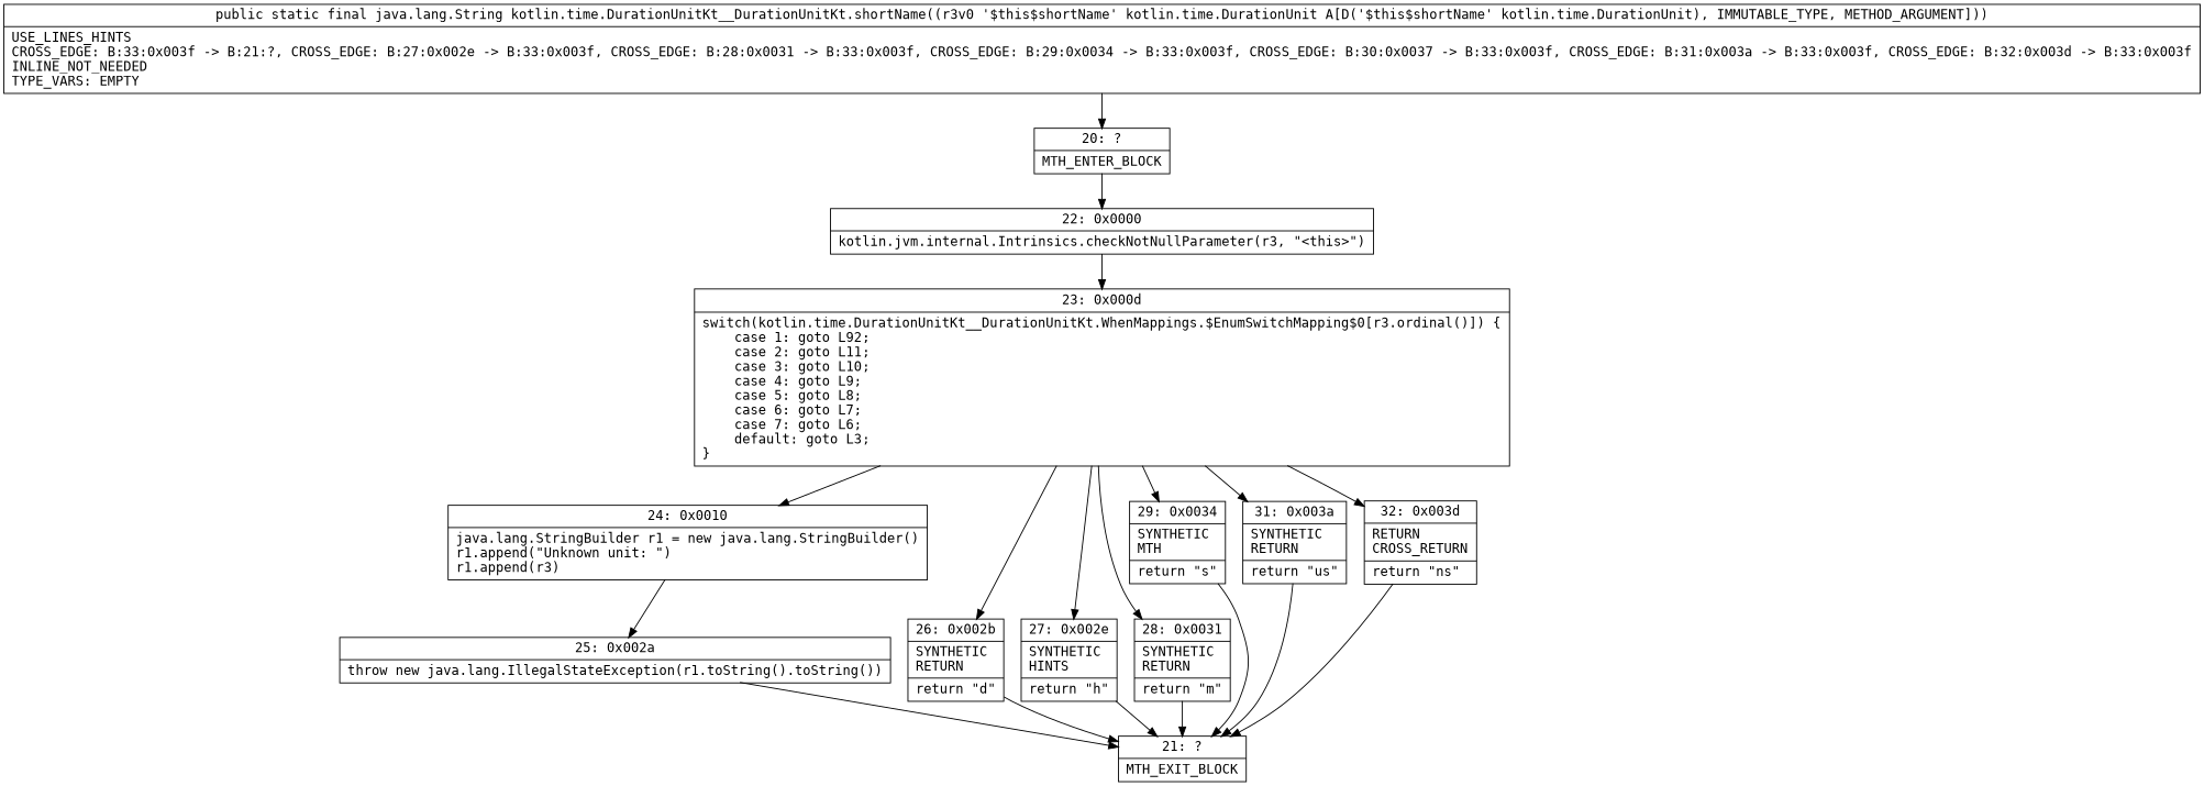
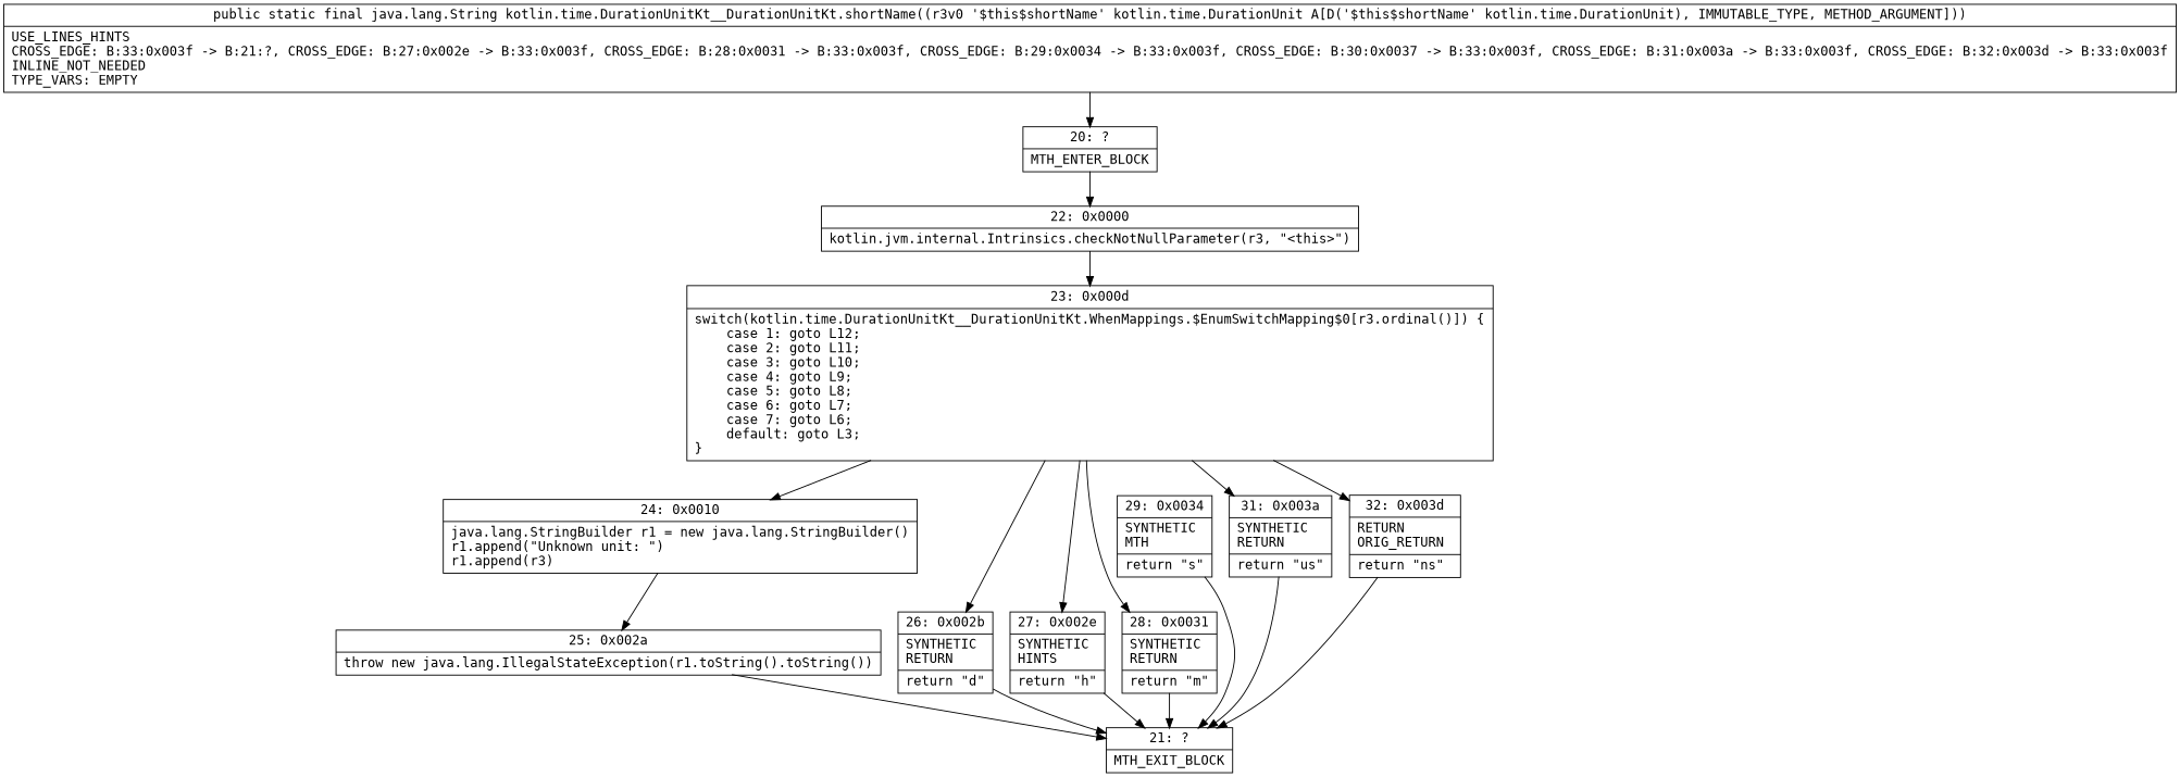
  digraph {
    fontname="DejaVu Sans Mono"
    node [fontname="DejaVu Sans Mono" shape=record]
    edge [fontname="DejaVu Sans Mono"]
    n1 [label="{20\:\ ?|MTH_ENTER_BLOCK\l}"]
    n2 [label="{22\:\ 0x0000|kotlin.jvm.internal.Intrinsics.checkNotNullParameter(r3, \"\<this\>\")\l}"]
-   n3 [label="{23\:\ 0x000d|switch(kotlin.time.DurationUnitKt__DurationUnitKt.WhenMappings.$EnumSwitchMapping$0[r3.ordinal()]) \{\l    case 1: goto L92;\l    case 2: goto L11;\l    case 3: goto L10;\l    case 4: goto L9;\l    case 5: goto L8;\l    case 6: goto L7;\l    case 7: goto L6;\l    default: goto L3;\l\}\l}"]
+   n3 [label="{23\:\ 0x000d|switch(kotlin.time.DurationUnitKt__DurationUnitKt.WhenMappings.$EnumSwitchMapping$0[r3.ordinal()]) \{\l    case 1: goto L12;\l    case 2: goto L11;\l    case 3: goto L10;\l    case 4: goto L9;\l    case 5: goto L8;\l    case 6: goto L7;\l    case 7: goto L6;\l    default: goto L3;\l\}\l}"]
    n4 [label="{24\:\ 0x0010|java.lang.StringBuilder r1 = new java.lang.StringBuilder()\lr1.append(\"Unknown unit: \")\lr1.append(r3)\l}"]
    n5 [label="{26\:\ 0x002b|SYNTHETIC\lRETURN\l|return \"d\"\l}"]
    n6 [label="{27\:\ 0x002e|SYNTHETIC\lHINTS\l|return \"h\"\l}"]
    n7 [label="{28\:\ 0x0031|SYNTHETIC\lRETURN\l|return \"m\"\l}"]
    n8 [label="{29\:\ 0x0034|SYNTHETIC\lMTH\l|return \"s\"\l}"]
    n9 [label="{31\:\ 0x003a|SYNTHETIC\lRETURN\l|return \"us\"\l}"]
-   n10 [label="{32\:\ 0x003d|RETURN\lCROSS_RETURN\l|return \"ns\"\l}"]
+   n10 [label="{32\:\ 0x003d|RETURN\lORIG_RETURN\l|return \"ns\"\l}"]
    n11 [label="{25\:\ 0x002a|throw new java.lang.IllegalStateException(r1.toString().toString())\l}"]
    n12 [label="{21\:\ ?|MTH_EXIT_BLOCK\l}"]
    n13 [label="{public static final java.lang.String kotlin.time.DurationUnitKt__DurationUnitKt.shortName((r3v0 '$this$shortName' kotlin.time.DurationUnit A[D('$this$shortName' kotlin.time.DurationUnit), IMMUTABLE_TYPE, METHOD_ARGUMENT]))  | USE_LINES_HINTS\lCROSS_EDGE: B:33:0x003f \-\> B:21:?, CROSS_EDGE: B:27:0x002e \-\> B:33:0x003f, CROSS_EDGE: B:28:0x0031 \-\> B:33:0x003f, CROSS_EDGE: B:29:0x0034 \-\> B:33:0x003f, CROSS_EDGE: B:30:0x0037 \-\> B:33:0x003f, CROSS_EDGE: B:31:0x003a \-\> B:33:0x003f, CROSS_EDGE: B:32:0x003d \-\> B:33:0x003f\lINLINE_NOT_NEEDED\lTYPE_VARS: EMPTY\l}"]
    n1 -> n2
    n2 -> n3
    n3 -> n4
    n3 -> n5
    n3 -> n6
    n3 -> n7
-   n3 -> n8
    n3 -> n9
    n3 -> n10
    n4 -> n11
    n5 -> n12
    n6 -> n12
    n7 -> n12
    n8 -> n12
    n9 -> n12
    n10 -> n12
    n11 -> n12
    n13 -> n1
  }
